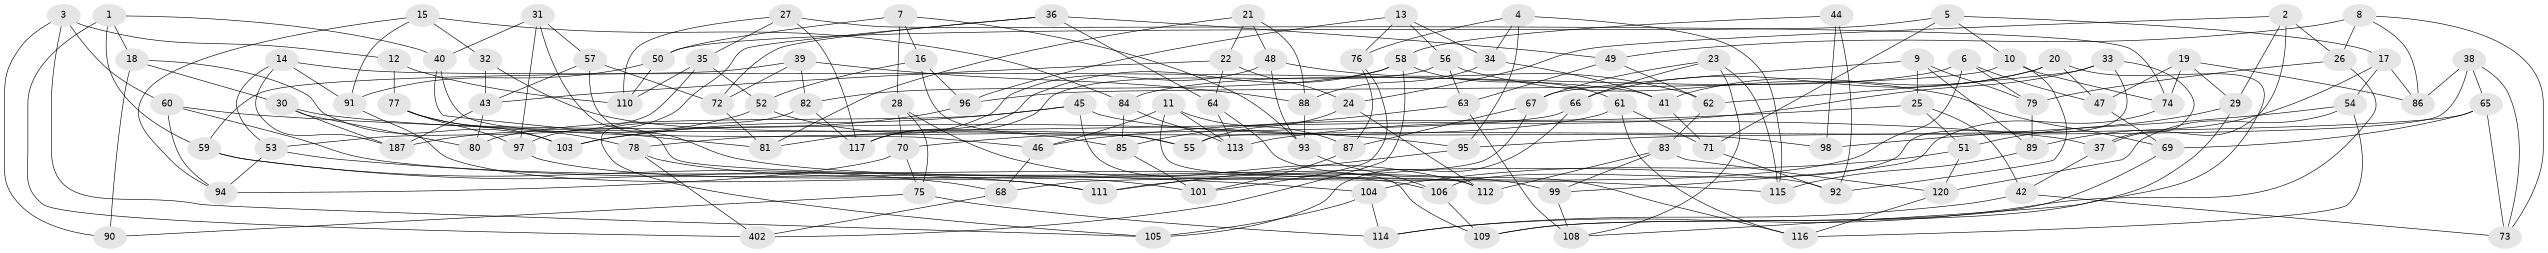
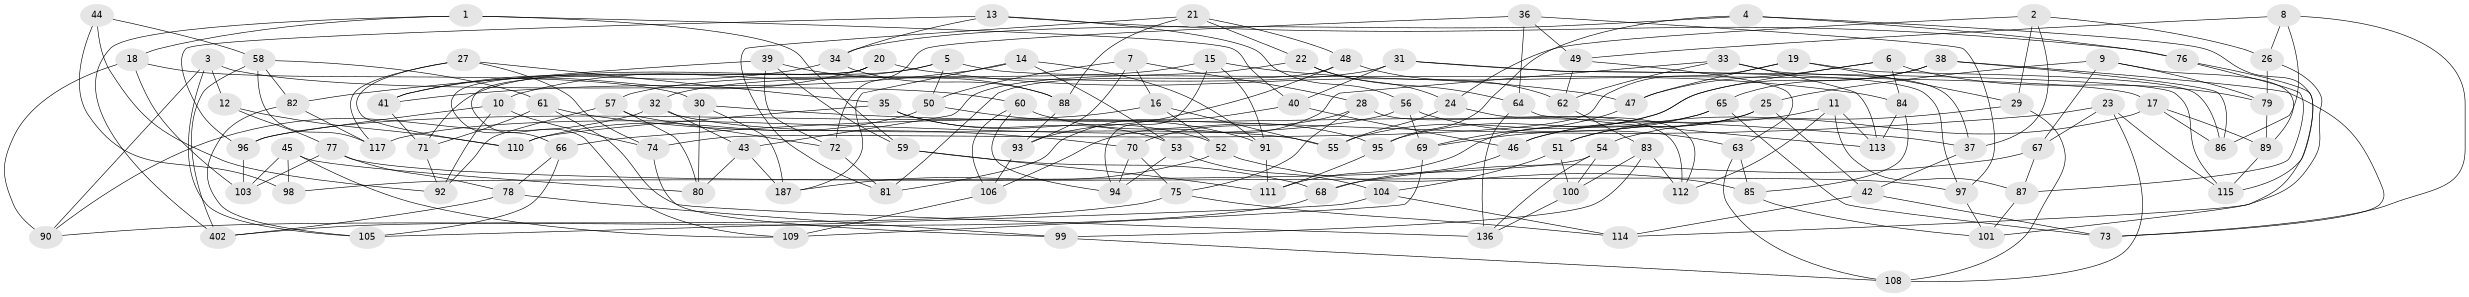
  graph {
    fontname="DejaVu Sans"
    node [color=gray90 fontname="DejaVu Sans" style=filled]
    edge [fontname="DejaVu Sans"]
    1
    18
    40
    59
    n5 [label=402]
    90
    30
    103
    46
    81
    111
    68
    2
    24
    26
    29
    37
    112
    55
    79
    114
    108
    51
    42
    3
    12
    60
    105
    77
    110
    95
    94
    106
    4
    34
    76
    115
    41
    88
    87
    101
    5
    10
    17
    50
    71
    74
    92
    96
    86
    89
    54
    91
    6
    47
    84
    69
    113
    85
    7
    16
    28
    93
    52
    70
    75
    8
    49
    73
    62
    63
    9
    25
    67
    99
    11
    97
    78
    13
    56
    117
    14
    53
    n84 [label=187]
    104
    15
    32
    43
    98
-   100 [label=120]
-   116
+   100
+   116 [label=136]
    80
    19
    20
    66
    109
    21
    22
    48
    64
    23
    27
    35
    31
    57
    72
    33
    83
    36
    38
    65
    39
    82
    44
    58
    61
    45
    1 -- 18
    1 -- 40
    1 -- 59
    1 -- n5
    18 -- 90
    18 -- 30
    18 -- 103
    40 -- 46
    40 -- 81
    59 -- 111
    59 -- 68
    30 -- 37
    30 -- n84
    30 -- 80
    46 -- 68
    68 -- n5
    2 -- 24
    2 -- 26
    2 -- 29
    2 -- 37
    24 -- 112
    24 -- 55
    26 -- 79
    26 -- 114
    29 -- 108
    29 -- 51
    37 -- 42
    79 -- 89
    51 -- 104
    51 -- 100
    42 -- 114
    42 -- 73
    3 -- 90
    3 -- 12
    3 -- 60
    3 -- 105
    12 -- 77
    12 -- 110
    60 -- 95
    60 -- 94
    60 -- 106
    77 -- 103
    77 -- 97
    77 -- 78
    95 -- 111
    106 -- 109
    4 -- 95
    4 -- 34
    4 -- 76
    4 -- 115
    34 -- 41
    34 -- 88
    76 -- 87
    76 -- 101
    41 -- 71
    88 -- 93
    87 -- 101
    5 -- 10
    5 -- 17
    5 -- 50
    5 -- 71
    10 -- 74
    10 -- 92
    10 -- 96
    17 -- 86
    17 -- 89
    17 -- 54
    50 -- 110
    50 -- 91
    71 -- 92
    74 -- 99
    96 -- 103
    89 -- 115
    54 -- 98
    54 -- 100
    54 -- 116
    91 -- 111
    6 -- 111
    6 -- 79
    6 -- 47
    6 -- 84
    47 -- 69
    84 -- 113
    84 -- 85
    69 -- 109
    85 -- 101
    7 -- 50
    7 -- 16
    7 -- 28
    7 -- 93
    16 -- 55
    16 -- 96
    16 -- 52
    28 -- 112
    28 -- 70
    28 -- 75
    93 -- 106
    52 -- 85
    52 -- n84
    70 -- 94
    70 -- 75
    75 -- 90
    75 -- 114
    8 -- 26
    8 -- 86
    8 -- 49
    8 -- 73
    49 -- 62
    49 -- 63
    62 -- 83
    63 -- 108
    63 -- 85
    9 -- 79
    9 -- 89
    9 -- 25
    9 -- 67
    25 -- 46
    25 -- 51
    25 -- 42
    67 -- 68
    67 -- 87
    99 -- 108
    11 -- 46
    11 -- 112
    11 -- 87
    11 -- 113
    97 -- 101
    78 -- n5
    78 -- 99
    13 -- 34
    13 -- 76
    13 -- 96
    13 -- 56
    56 -- 69
    56 -- 63
    56 -- 117
    14 -- 41
    14 -- 91
    14 -- 53
    14 -- n84
    53 -- 94
    53 -- 104
    104 -- 114
    104 -- 105
    15 -- 94
    15 -- 91
    15 -- 84
    15 -- 32
+   32 -- 90
    32 -- 55
    32 -- 43
    43 -- n84
    43 -- 80
    100 -- 116
    19 -- 29
    19 -- 74
    19 -- 86
    19 -- 47
    20 -- 41
    20 -- 47
    20 -- 66
    20 -- 109
    66 -- 105
    66 -- 78
    21 -- 81
    21 -- 88
    21 -- 22
    21 -- 48
    22 -- 24
    22 -- 43
    22 -- 64
    48 -- 81
    48 -- 93
    48 -- 62
    64 -- 113
    64 -- 116
    23 -- 108
    23 -- 115
    23 -- 67
    23 -- 66
    27 -- 110
    27 -- 74
    27 -- 117
    27 -- 35
    35 -- 110
    35 -- 52
    35 -- 53
    31 -- 40
    31 -- 115
    31 -- 97
    31 -- 57
    57 -- 92
-   57 -- 43
+   57 -- 80
    57 -- 72
    72 -- 81
    33 -- 37
    33 -- 106
    33 -- 113
    33 -- 62
    83 -- 112
    83 -- 99
    83 -- 100
    36 -- 49
    36 -- 97
    36 -- 64
    36 -- 72
    38 -- 55
    38 -- 86
    38 -- 73
    38 -- 65
    65 -- 95
    65 -- 69
    65 -- 73
    39 -- 59
    39 -- 88
    39 -- 72
    39 -- 82
    82 -- 105
    82 -- 117
    44 -- 92
    44 -- 98
    44 -- 58
    58 -- n5
    58 -- 117
    58 -- 82
    58 -- 61
    61 -- 71
    61 -- 70
    61 -- 116
    45 -- 103
    45 -- 98
    45 -- 80
    45 -- 109
  }
